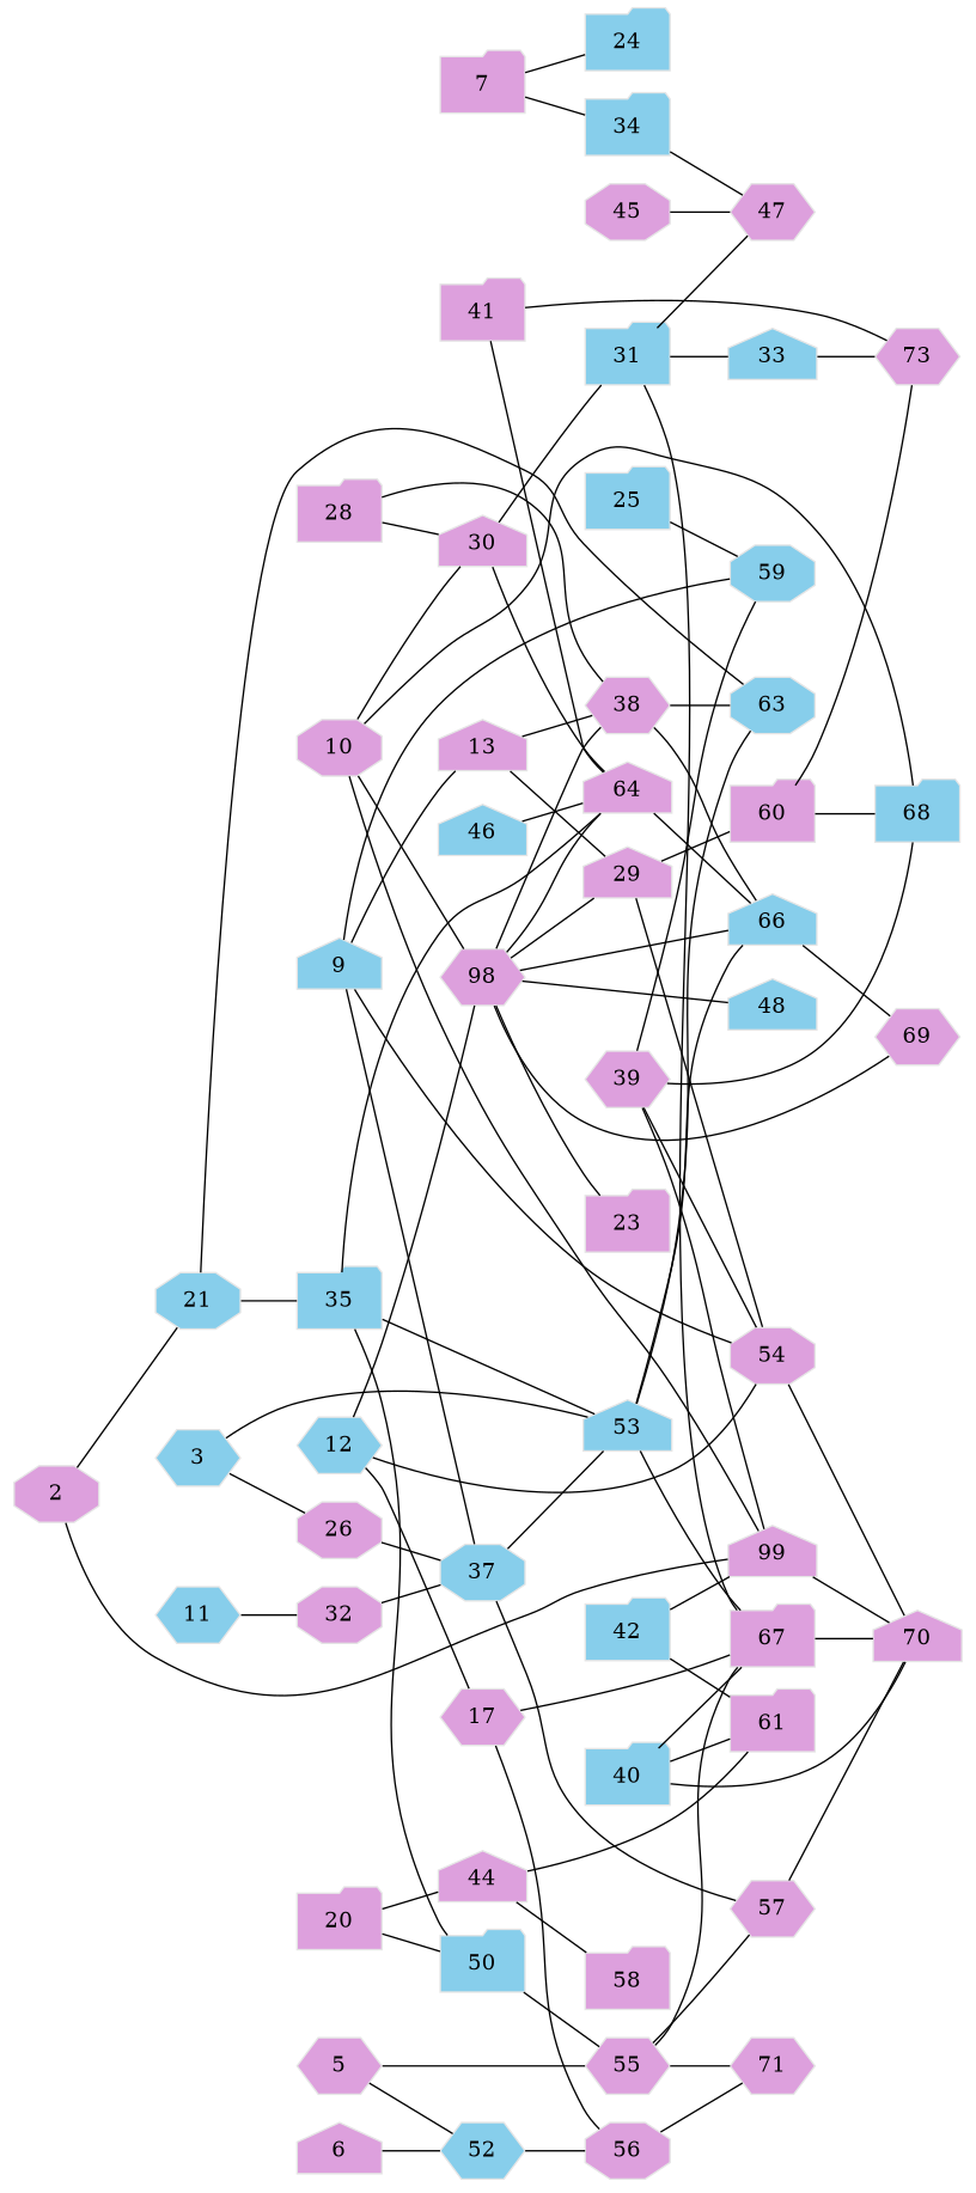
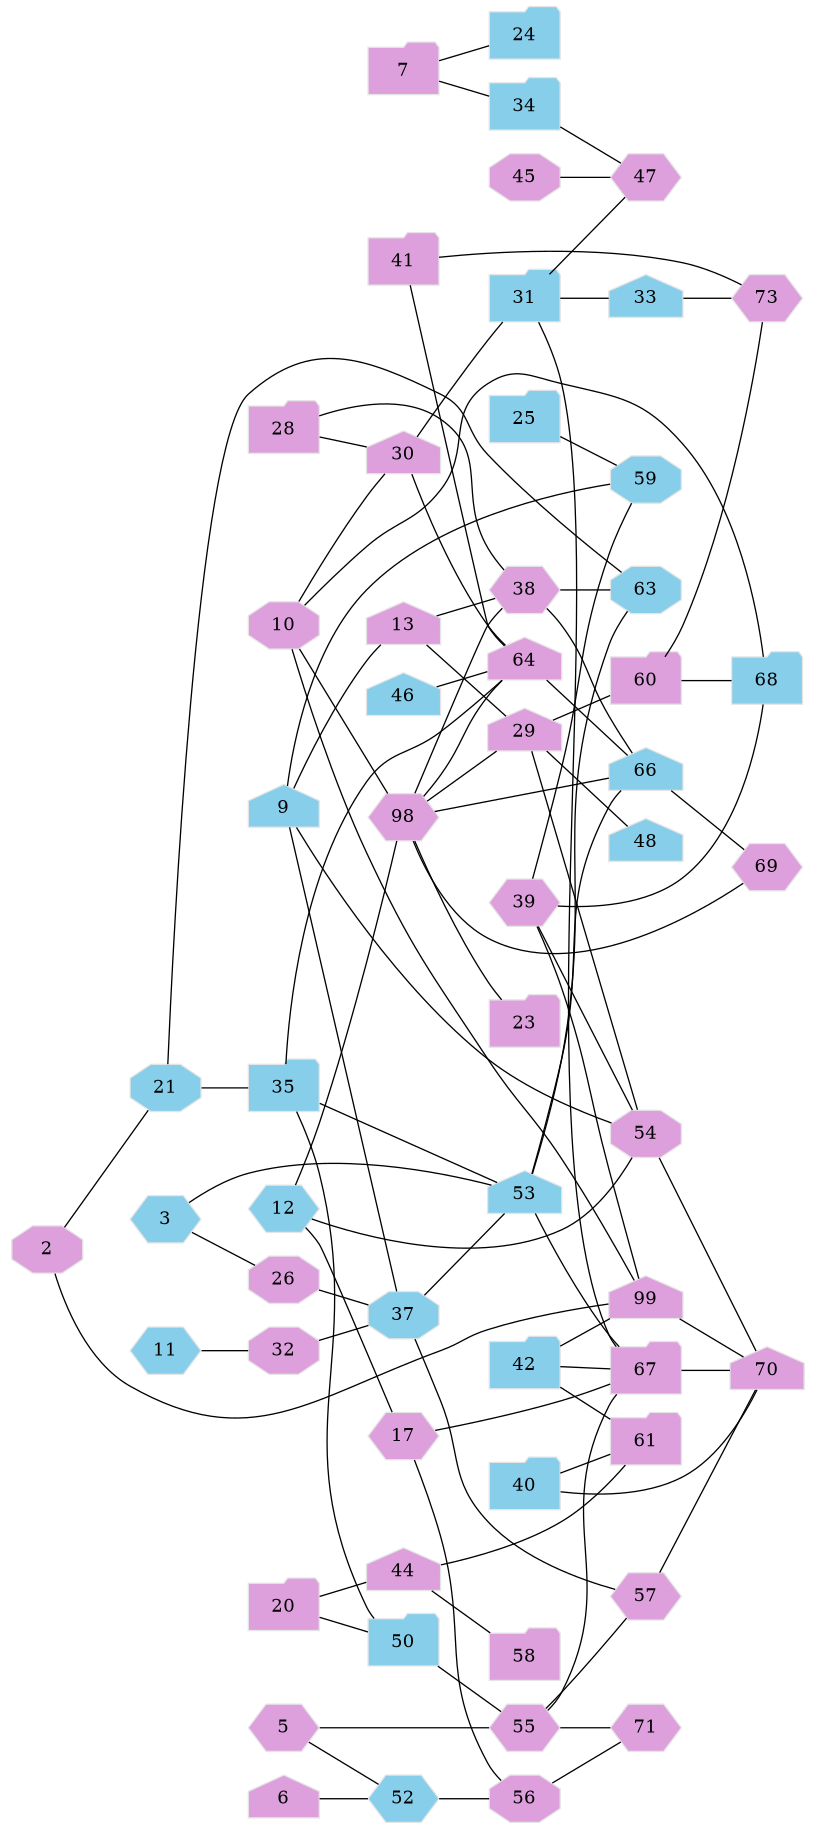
  graph {
    rankdir=LR
    node [color=gray90 fillcolor=plum shape=folder style=filled]
    edge [weight=1.0]
    2 [shape=octagon]
    21 [fillcolor=skyblue shape=octagon]
    n3 [label=99 shape=house]
    35 [fillcolor=skyblue]
    63 [fillcolor=skyblue shape=octagon]
    70 [shape=house]
    3 [fillcolor=skyblue shape=hexagon]
    26 [shape=octagon]
    53 [fillcolor=skyblue shape=house]
    37 [fillcolor=skyblue shape=octagon]
    67
    66 [fillcolor=skyblue shape=house]
    5 [shape=hexagon]
    52 [fillcolor=skyblue shape=hexagon]
    55 [shape=hexagon]
    56 [shape=octagon]
    57 [shape=hexagon]
    71 [shape=hexagon]
    6 [shape=house]
    24 [fillcolor=skyblue]
    7
    34 [fillcolor=skyblue]
    47 [shape=hexagon]
    9 [fillcolor=skyblue shape=house]
    13 [shape=house]
    54 [shape=octagon]
    59 [fillcolor=skyblue shape=octagon]
    29 [shape=house]
    38 [shape=hexagon]
    10 [shape=octagon]
    n31 [label=98 shape=hexagon]
    30 [shape=house]
    68 [fillcolor=skyblue]
    23
    48 [fillcolor=skyblue shape=house]
    64 [shape=house]
    69 [shape=hexagon]
    31 [fillcolor=skyblue]
    11 [fillcolor=skyblue shape=hexagon]
    32 [shape=octagon]
    12 [fillcolor=skyblue shape=hexagon]
    17 [shape=hexagon]
    60
    44 [shape=house]
    20
    50 [fillcolor=skyblue]
    61
    58
    46 [fillcolor=skyblue shape=house]
    25 [fillcolor=skyblue]
    28
    73 [shape=hexagon]
    33 [fillcolor=skyblue shape=house]
    39 [shape=hexagon]
    40 [fillcolor=skyblue]
    41
    42 [fillcolor=skyblue]
    45 [shape=octagon]
    2 -- 21
    2 -- n3
    21 -- 35
    21 -- 63
    n3 -- 70
    35 -- 53
    35 -- 64
    35 -- 50
    3 -- 26
    3 -- 53
    26 -- 37
    53 -- 63
    53 -- 67
    53 -- 66 [weight=2.0]
    37 -- 53
    37 -- 57
    67 -- 70
    66 -- 69
    5 -- 52
    5 -- 55
    52 -- 56
    55 -- 67
    55 -- 57
    55 -- 71 [weight=2.0]
    56 -- 71
    57 -- 70
    6 -- 52
    7 -- 24
    7 -- 34
    34 -- 47
    9 -- 37
    9 -- 13
    9 -- 54
    9 -- 59
    13 -- 29
    13 -- 38
    54 -- 70
    29 -- 54
    29 -- 60
    38 -- 63
    38 -- 66
    10 -- n3
    10 -- n31
    10 -- 30
    10 -- 68
    n31 -- 66
    n31 -- 29 [weight=2.0]
    n31 -- 38
    n31 -- 23
-   n31 -- 48
+   29 -- 48
    n31 -- 64
    n31 -- 69
    30 -- 64
    30 -- 31
    64 -- 66
    31 -- 67
    31 -- 47
    31 -- 33
    11 -- 32
    32 -- 37
    12 -- 54
    12 -- n31 [weight=2.0]
    12 -- 17
    17 -- 67
    17 -- 56
    60 -- 68
    60 -- 73
    44 -- 61
    44 -- 58
    20 -- 44
    20 -- 50
    50 -- 55
    46 -- 64
    25 -- 59
    28 -- 38
    28 -- 30
    33 -- 73
    39 -- n3
    39 -- 54
    39 -- 59
    39 -- 68
    40 -- 70
-   40 -- 67
+   42 -- 67
    40 -- 61
    41 -- 64
    41 -- 73
    42 -- n3
    42 -- 61
    45 -- 47
  }
